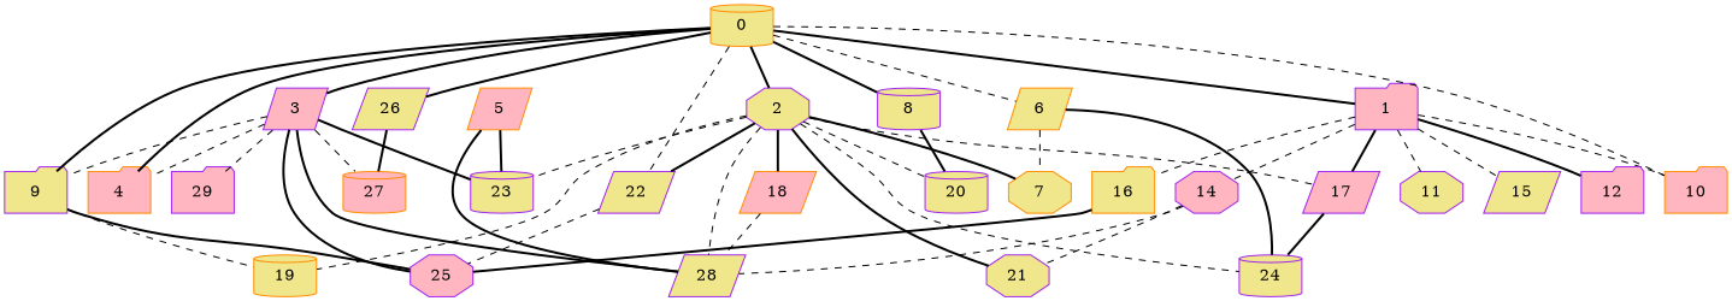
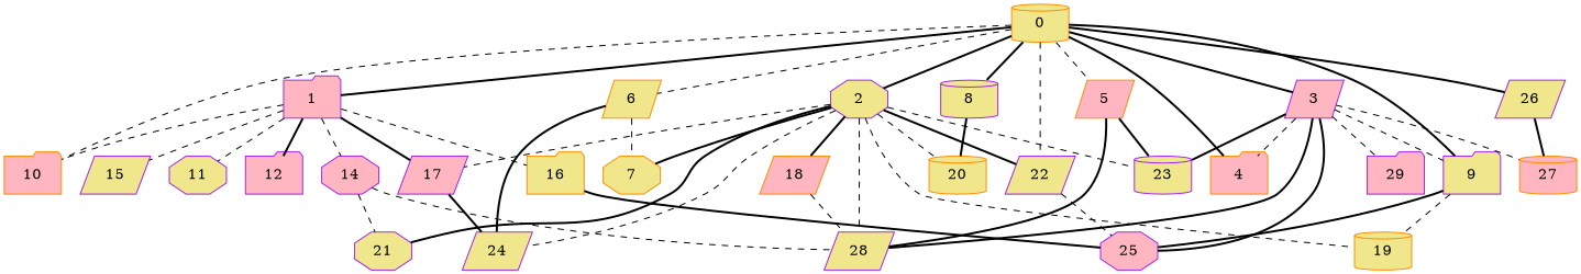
  graph {
    node [color=purple fillcolor=khaki shape=parallelogram style=filled]
    edge [style=dashed]
    0 [color=darkorange shape=cylinder]
    1 [fillcolor=lightpink shape=folder]
    2 [shape=octagon]
    3 [fillcolor=lightpink]
    4 [color=darkorange fillcolor=lightpink shape=folder]
    5 [color=darkorange fillcolor=lightpink]
    6 [color=darkorange]
    8 [shape=cylinder]
    9 [shape=folder]
    22
    26
    10 [color=darkorange fillcolor=lightpink shape=folder]
    11 [shape=octagon]
    12 [fillcolor=lightpink shape=folder]
    14 [fillcolor=lightpink shape=octagon]
    15
    16 [color=darkorange shape=folder]
    17 [fillcolor=lightpink]
    7 [color=darkorange shape=octagon]
    18 [color=darkorange fillcolor=lightpink]
    19 [color=darkorange shape=cylinder]
-   20 [shape=cylinder]
+   20 [color=darkorange shape=cylinder]
    21 [shape=octagon]
    23 [shape=cylinder]
-   24 [shape=cylinder]
+   24
    28
    25 [fillcolor=lightpink shape=octagon]
    27 [color=darkorange fillcolor=lightpink shape=cylinder]
    29 [fillcolor=lightpink shape=folder]
    0 -- 1 [style=bold]
    0 -- 2 [style=bold]
    0 -- 3 [style=bold]
    0 -- 4 [style=bold]
+   0 -- 5
    0 -- 6
    0 -- 8 [style=bold]
    0 -- 9 [style=bold]
    0 -- 22
    0 -- 26 [style=bold]
    0 -- 10
    1 -- 10
    1 -- 11
    1 -- 12 [style=bold]
    1 -- 14
    1 -- 15
    1 -- 16
    1 -- 17 [style=bold]
    2 -- 22 [style=bold]
    2 -- 17
    2 -- 7 [style=bold]
    2 -- 18 [style=bold]
    2 -- 19
    2 -- 20
    2 -- 21 [style=bold]
    2 -- 23
    2 -- 24
    2 -- 28
    3 -- 4
    3 -- 9
    3 -- 23 [style=bold]
    3 -- 28 [style=bold]
    3 -- 25 [style=bold]
    3 -- 27
    3 -- 29
    5 -- 23 [style=bold]
    5 -- 28 [style=bold]
    6 -- 7
    6 -- 24 [style=bold]
    8 -- 20 [style=bold]
    9 -- 19
    9 -- 25 [style=bold]
    22 -- 25
    26 -- 27 [style=bold]
    14 -- 21
    14 -- 28
    16 -- 25 [style=bold]
    17 -- 24 [style=bold]
    18 -- 28
  }
